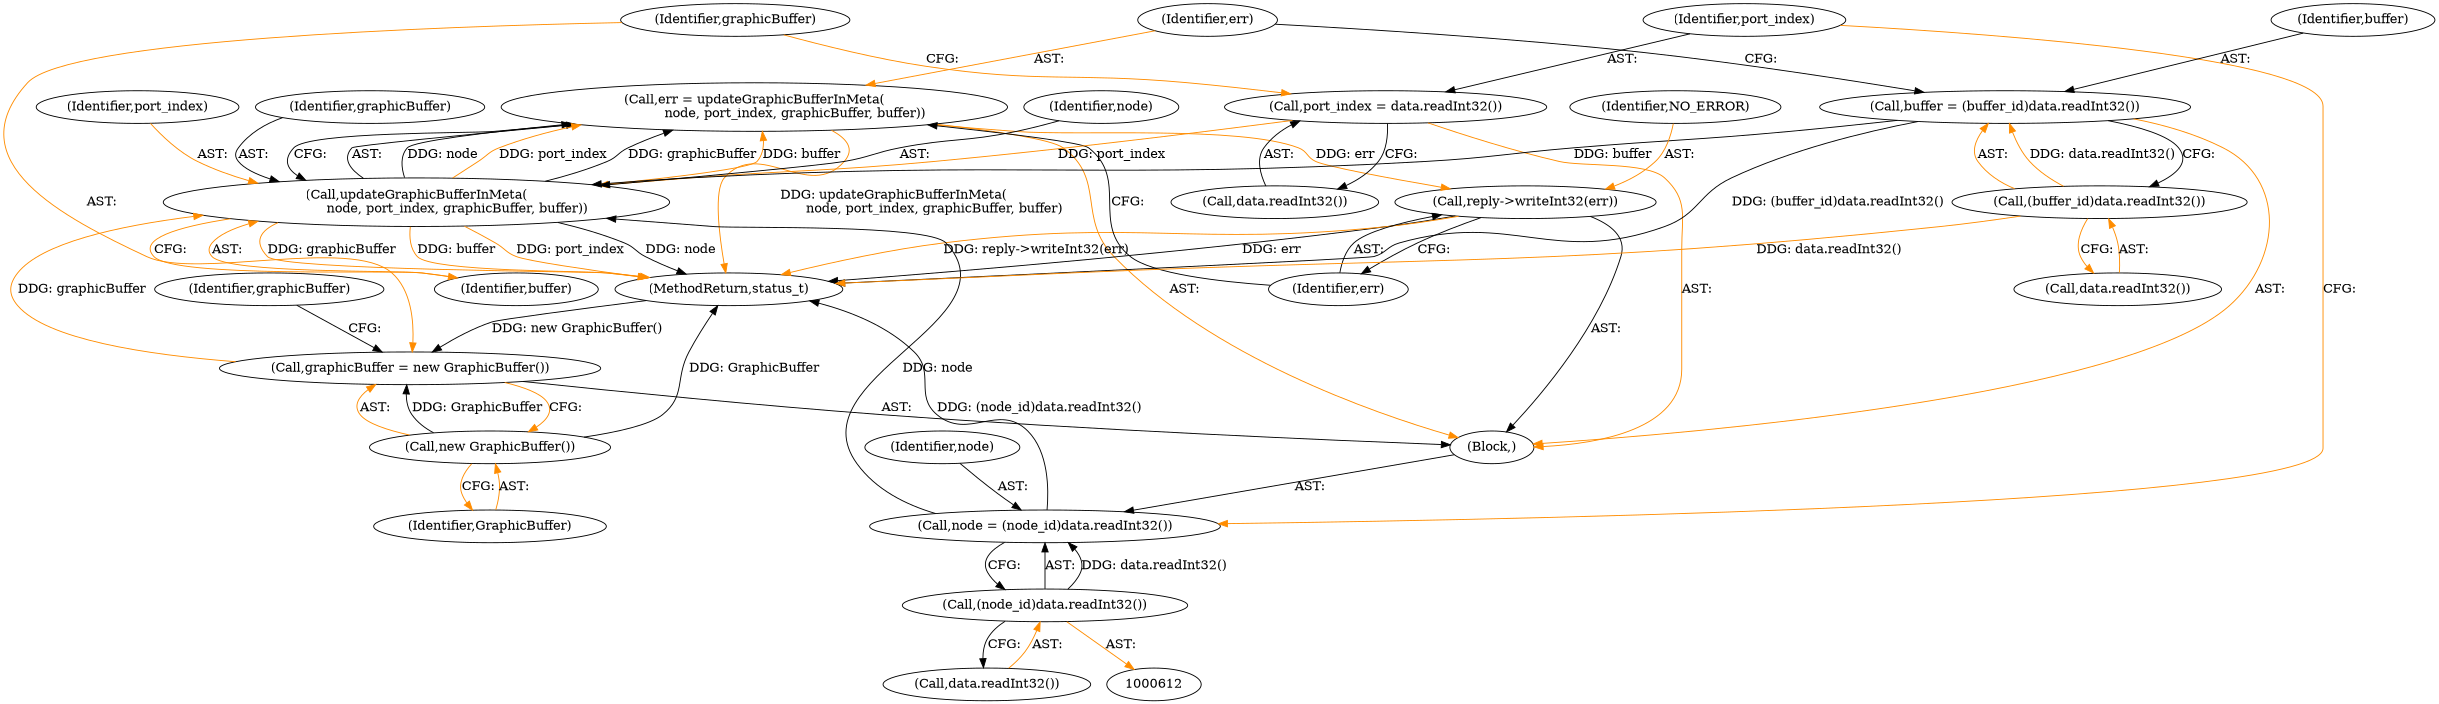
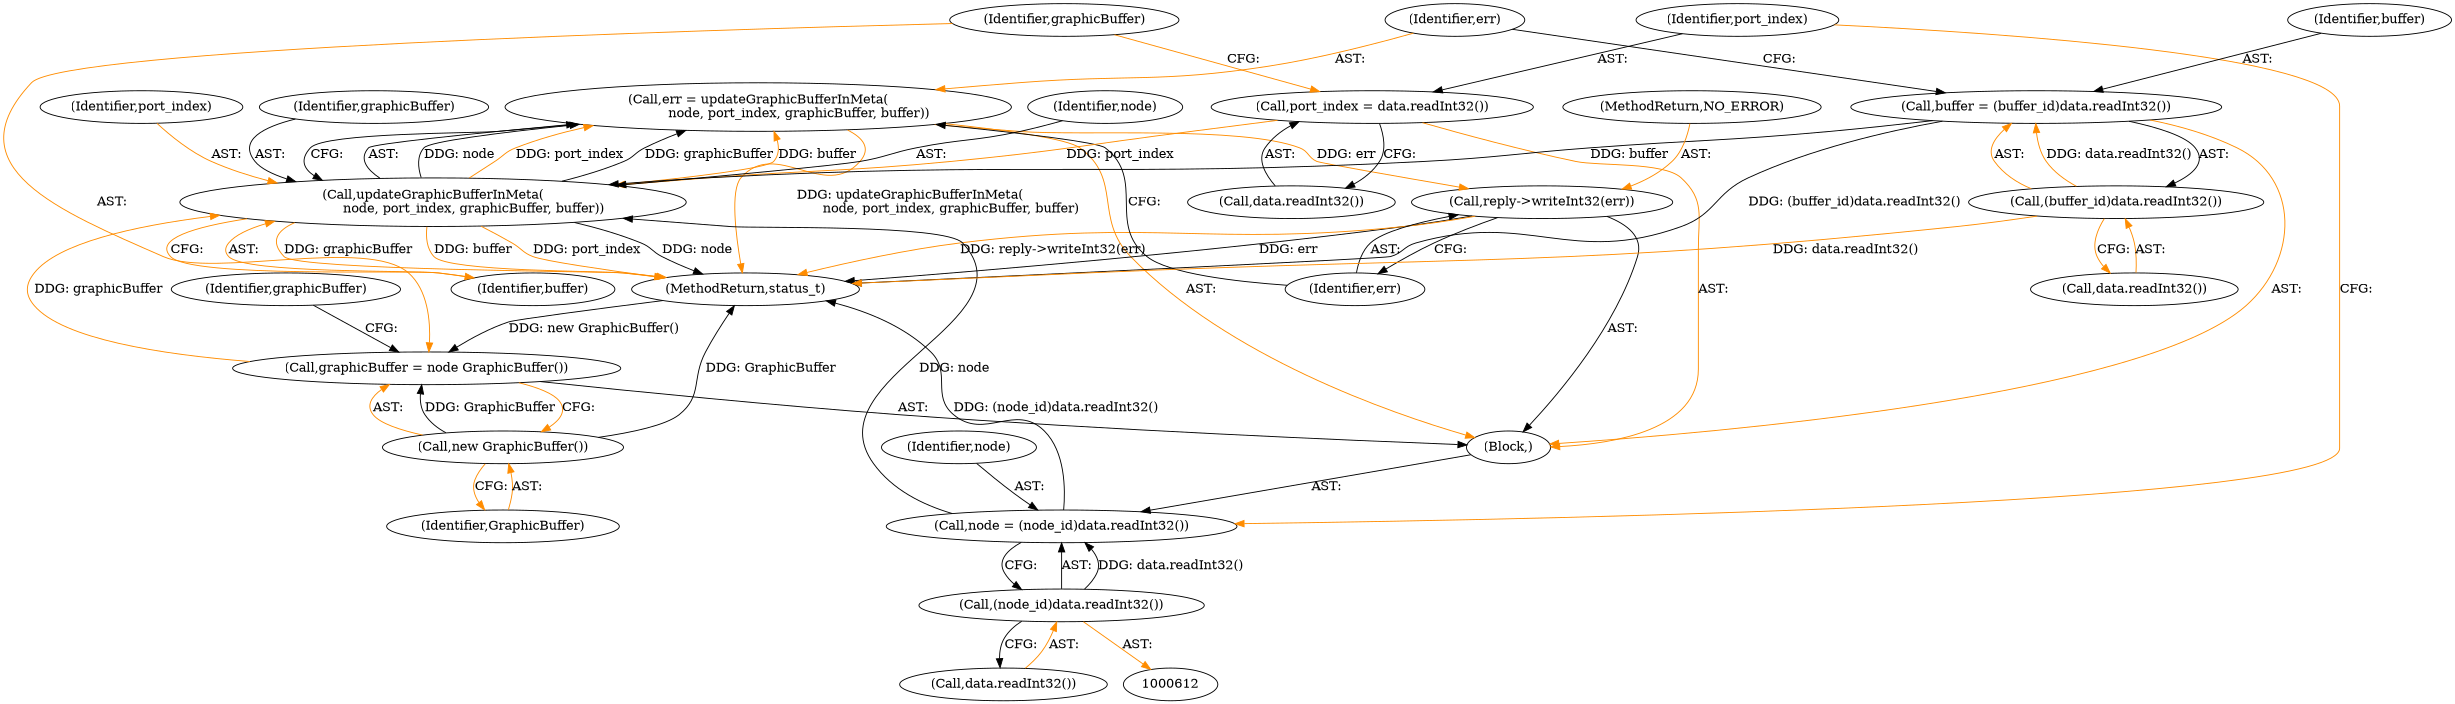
  digraph {
    edge [color=black]
    n1 [label="(Call,err = updateGraphicBufferInMeta(\n                    node, port_index, graphicBuffer, buffer))"]
    n2 [label="(Call,updateGraphicBufferInMeta(\n                    node, port_index, graphicBuffer, buffer))"]
    n3 [label="(Call,reply->writeInt32(err))"]
    n4 [label="(MethodReturn,status_t)"]
    n5 [label="(Block,)"]
    n6 [label="(Identifier,buffer)"]
    n7 [label="(Identifier,err)"]
-   n8 [label="(Call,graphicBuffer = new GraphicBuffer())"]
+   n8 [label="(Call,graphicBuffer = node GraphicBuffer())"]
    n9 [label="(Call,node = (node_id)data.readInt32())"]
    n10 [label="(Call,(node_id)data.readInt32())"]
    n11 [label="(Call,data.readInt32())"]
    1000612
    n13 [label="(Call,port_index = data.readInt32())"]
    n14 [label="(Call,data.readInt32())"]
    n15 [label="(Call,new GraphicBuffer())"]
    n16 [label="(Identifier,GraphicBuffer)"]
    n17 [label="(Call,buffer = (buffer_id)data.readInt32())"]
    n18 [label="(Call,(buffer_id)data.readInt32())"]
    n19 [label="(Call,data.readInt32())"]
    n20 [label="(Identifier,port_index)"]
    n21 [label="(Identifier,port_index)"]
    n22 [label="(Identifier,graphicBuffer)"]
    n23 [label="(Identifier,node)"]
    n24 [label="(Identifier,graphicBuffer)"]
    n25 [label="(Identifier,node)"]
    n26 [label="(Identifier,graphicBuffer)"]
    n27 [label="(Identifier,buffer)"]
    n28 [label="(Identifier,err)"]
-   n29 [label="(Identifier,NO_ERROR)"]
+   n29 [label="(MethodReturn,NO_ERROR)"]
    n1 -> n2 [label="CFG: "]
    n1 -> n3 [color=darkorange label="DDG: err"]
    n1 -> n4 [color=darkorange label="DDG: updateGraphicBufferInMeta(\n                    node, port_index, graphicBuffer, buffer)"]
    n1 -> n5 [color=darkorange label="AST: "]
    n2 -> n1 [label="AST: "]
    n2 -> n1 [label="DDG: node"]
    n2 -> n1 [color=darkorange label="DDG: port_index"]
    n2 -> n1 [label="DDG: graphicBuffer"]
    n2 -> n1 [color=darkorange label="DDG: buffer"]
    n2 -> n4 [color=darkorange label="DDG: graphicBuffer"]
    n2 -> n4 [color=darkorange label="DDG: buffer"]
    n2 -> n4 [color=darkorange label="DDG: port_index"]
    n2 -> n4 [label="DDG: node"]
    n2 -> n6 [color=darkorange label="CFG: "]
    n3 -> n4 [label="DDG: err"]
    n3 -> n4 [color=darkorange label="DDG: reply->writeInt32(err)"]
    n3 -> n5 [label="AST: "]
    n3 -> n7 [label="CFG: "]
    n4 -> n8 [label="DDG: new GraphicBuffer()"]
    n5 -> n9 [label="AST: "]
    n6 -> n2 [color=darkorange label="AST: "]
    n7 -> n1 [label="CFG: "]
    n7 -> n3 [label="AST: "]
    n8 -> n2 [color=darkorange label="DDG: graphicBuffer"]
    n8 -> n5 [label="AST: "]
    n8 -> n15 [color=darkorange label="CFG: "]
    n9 -> n2 [label="DDG: node"]
    n9 -> n4 [label="DDG: (node_id)data.readInt32()"]
    n9 -> n10 [label="CFG: "]
    n10 -> n9 [label="AST: "]
    n10 -> n9 [label="DDG: data.readInt32()"]
    n10 -> n11 [label="CFG: "]
    n10 -> 1000612 [color=darkorange label="AST: "]
    n11 -> n10 [color=darkorange label="AST: "]
    n13 -> n2 [color=darkorange label="DDG: port_index"]
    n13 -> n5 [color=darkorange label="AST: "]
    n13 -> n14 [label="CFG: "]
    n14 -> n13 [label="AST: "]
    n15 -> n4 [label="DDG: GraphicBuffer"]
    n15 -> n8 [color=darkorange label="AST: "]
    n15 -> n8 [label="DDG: GraphicBuffer"]
    n15 -> n16 [color=darkorange label="CFG: "]
    n16 -> n15 [color=darkorange label="AST: "]
    n17 -> n2 [label="DDG: buffer"]
    n17 -> n4 [label="DDG: (buffer_id)data.readInt32()"]
    n17 -> n5 [color=darkorange label="AST: "]
-   n17 -> n18 [label="CFG: "]
+   n17 -> n18 [label="AST: "]
    n18 -> n4 [color=darkorange label="DDG: data.readInt32()"]
    n18 -> n17 [color=darkorange label="AST: "]
    n18 -> n17 [color=darkorange label="DDG: data.readInt32()"]
    n18 -> n19 [color=darkorange label="CFG: "]
    n19 -> n18 [color=darkorange label="AST: "]
    n20 -> n2 [color=darkorange label="AST: "]
    n21 -> n9 [color=darkorange label="CFG: "]
    n21 -> n13 [label="AST: "]
    n22 -> n2 [label="AST: "]
    n23 -> n9 [label="AST: "]
    n24 -> n8 [label="CFG: "]
    n25 -> n2 [label="AST: "]
    n26 -> n8 [color=darkorange label="AST: "]
    n26 -> n13 [color=darkorange label="CFG: "]
    n27 -> n17 [label="AST: "]
    n28 -> n1 [color=darkorange label="AST: "]
    n28 -> n17 [label="CFG: "]
    n29 -> n3 [color=darkorange label="AST: "]
  }
